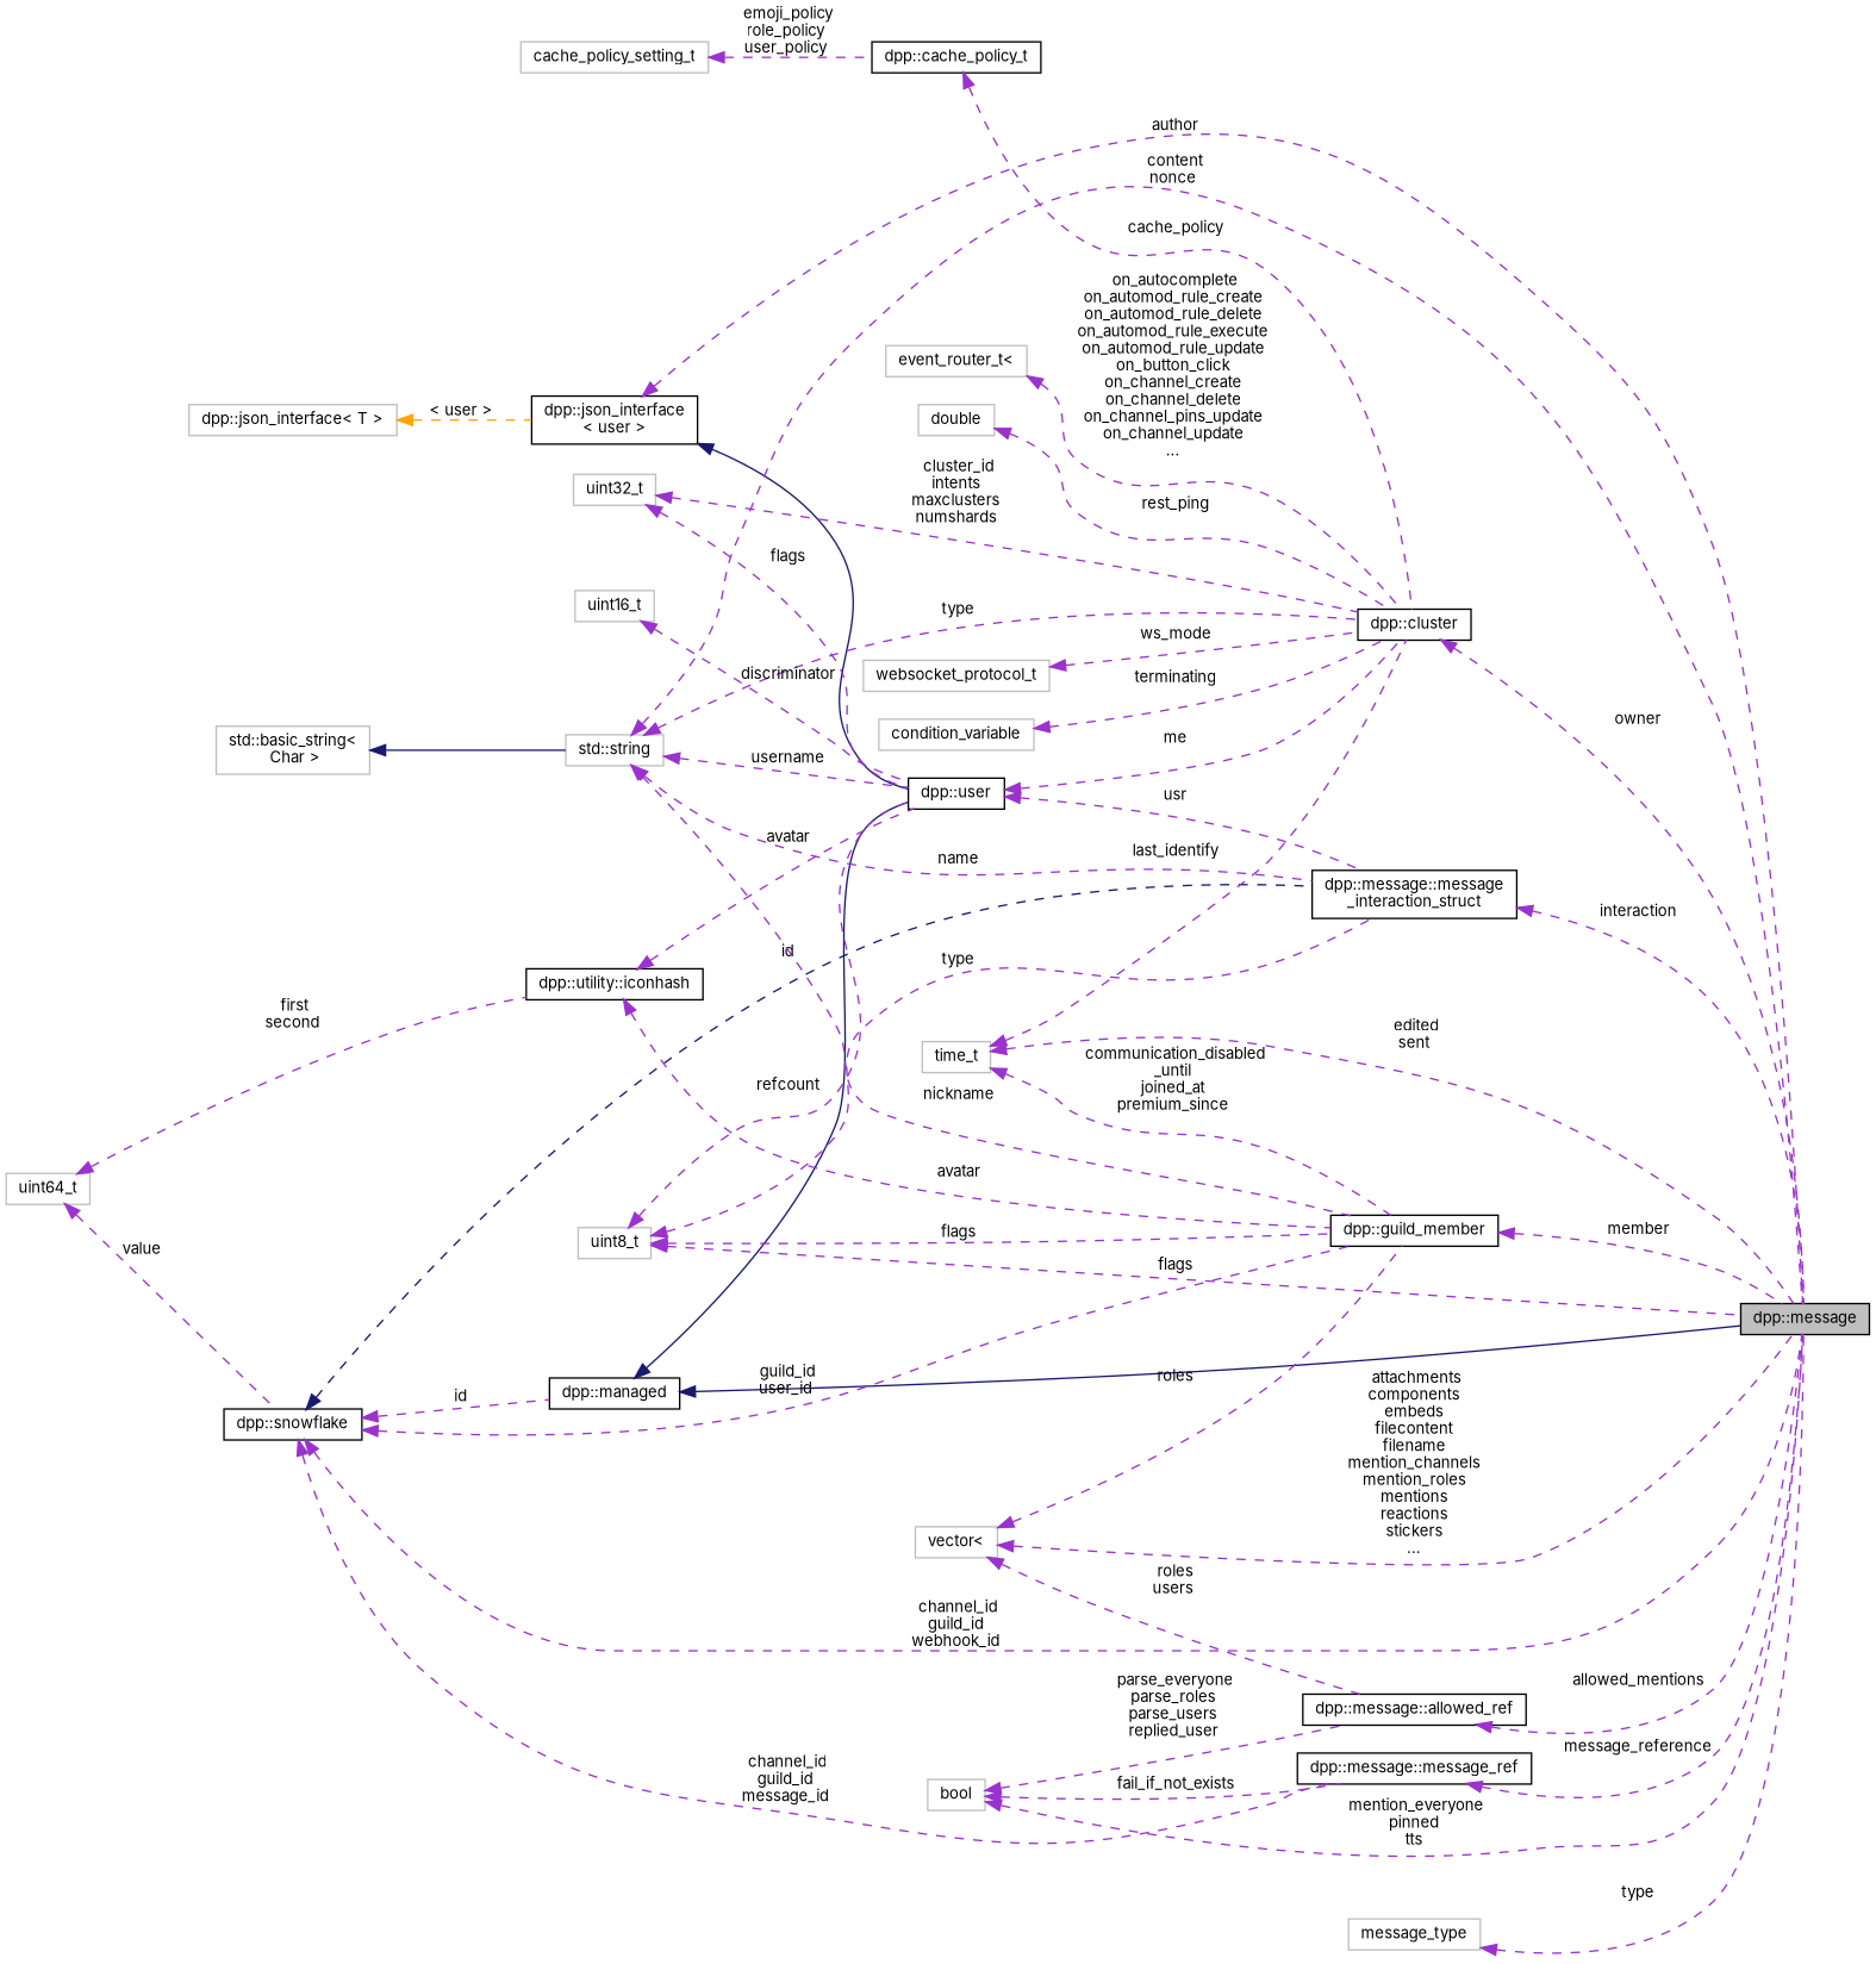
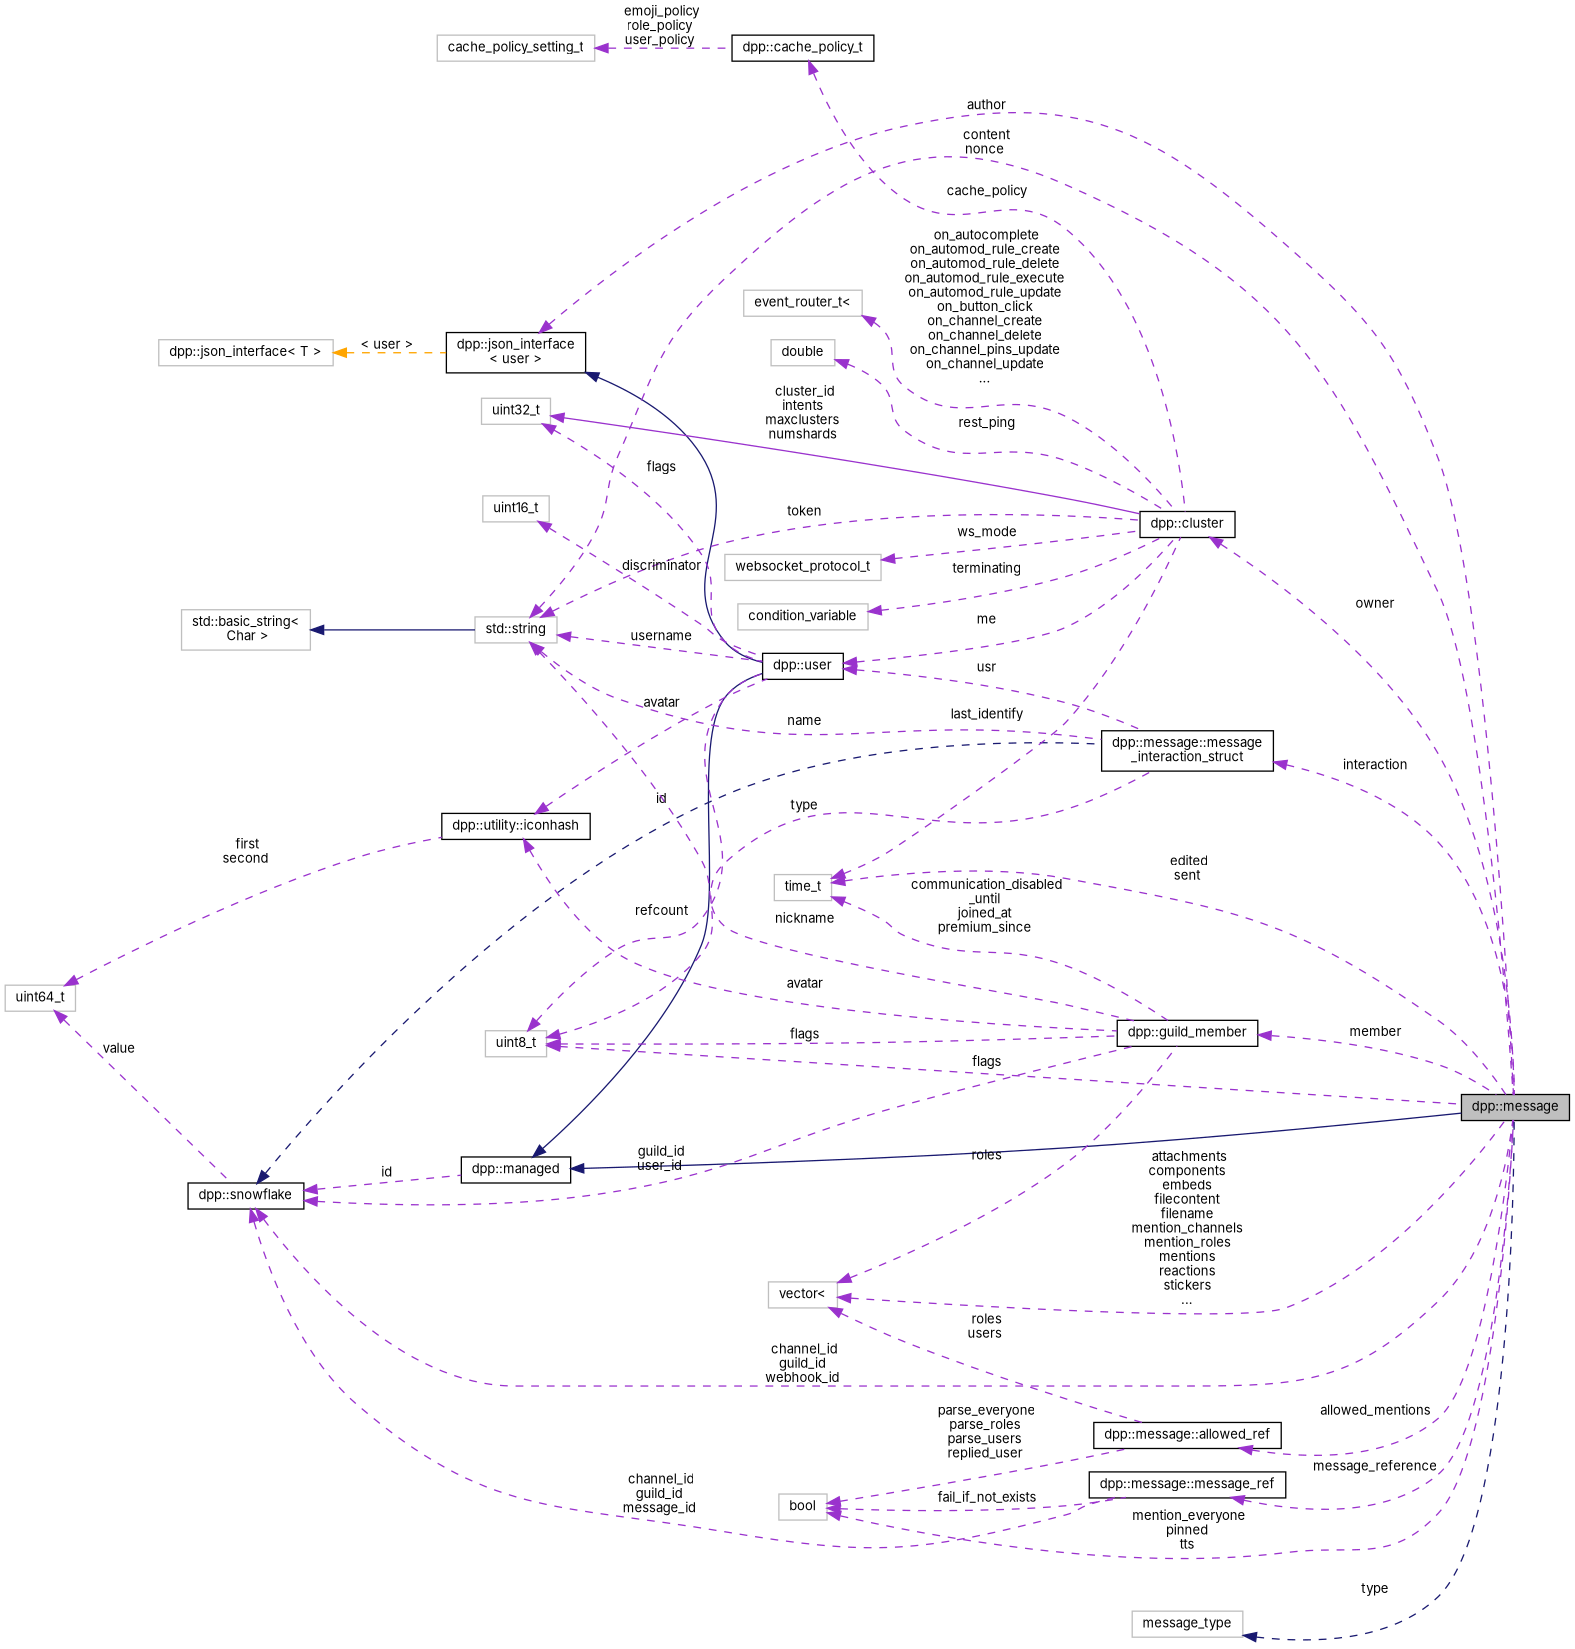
  digraph {
    fontname=Inter
    rankdir=LR
    node [color=grey75 fontname=Inter fontsize=10 shape=record]
    edge [color=darkorchid3 dir=back fontname=Inter fontsize=10 labelfontname=Helvetica labelfontsize=10 style=dashed]
    n1 [color=black fillcolor=grey75 fontcolor=black height=0.2 label="dpp::message" style=filled width=0.4]
    n2 [color=black height=0.2 label="dpp::managed" width=0.4]
    n3 [color=black height=0.2 label="dpp::user" width=0.4]
    n4 [color=black height=0.2 label="dpp::message::message\l_interaction_struct" width=0.4]
    n5 [color=black height=0.2 label="dpp::cluster" width=0.4]
    n6 [color=black height=0.2 label="dpp::snowflake" width=0.4]
    n7 [color=black height=0.2 label="dpp::guild_member" width=0.4]
    n8 [color=black height=0.2 label="dpp::message::message_ref" width=0.4]
    n9 [height=0.2 label=uint64_t width=0.4]
    n10 [color=black height=0.2 label="dpp::utility::iconhash" width=0.4]
    n11 [color=black height=0.2 label="dpp::json_interface\l\< user \>" width=0.4]
    n12 [height=0.2 label="dpp::json_interface\< T \>" width=0.4]
    n13 [height=0.2 label="std::string" width=0.4]
    n14 [height=0.2 label="std::basic_string\<\l Char \>" width=0.4]
    n15 [height=0.2 label=uint32_t width=0.4]
    n16 [height=0.2 label=uint16_t width=0.4]
    n17 [height=0.2 label=uint8_t width=0.4]
    n18 [height=0.2 label="vector\<" width=0.4]
    n19 [color=black height=0.2 label="dpp::message::allowed_ref" width=0.4]
    n20 [height=0.2 label=time_t width=0.4]
    n21 [height=0.2 label=bool width=0.4]
    n22 [height=0.2 label=message_type width=0.4]
    n23 [height=0.2 label=double width=0.4]
    n24 [color=black height=0.2 label="dpp::cache_policy_t" width=0.4]
    n25 [height=0.2 label=cache_policy_setting_t width=0.4]
    n26 [height=0.2 label=websocket_protocol_t width=0.4]
    n27 [height=0.2 label=condition_variable width=0.4]
    n28 [height=0.2 label="event_router_t\<" width=0.4]
    n2 -> n1 [color=midnightblue style=solid]
    n2 -> n3 [color=midnightblue style=solid]
    n3 -> n4 [label=" usr"]
    n3 -> n5 [label=" me"]
    n4 -> n1 [label=" interaction"]
    n5 -> n1 [label=" owner"]
    n6 -> n1 [label=" channel_id\nguild_id\nwebhook_id"]
    n6 -> n2 [label=" id"]
    n6 -> n4 [color=midnightblue label=" id"]
    n6 -> n7 [label=" guild_id\nuser_id"]
    n6 -> n8 [label=" channel_id\nguild_id\nmessage_id"]
    n7 -> n1 [label=" member"]
    n8 -> n1 [label=" message_reference"]
    n9 -> n6 [label=" value"]
    n9 -> n10 [label=" first\nsecond"]
    n10 -> n3 [label=" avatar"]
    n10 -> n7 [label=" avatar"]
    n11 -> n1 [label=" author"]
    n11 -> n3 [color=midnightblue style=solid]
    n12 -> n11 [color=orange label=" \< user \>"]
    n13 -> n1 [label=" content\nnonce"]
    n13 -> n3 [label=" username"]
    n13 -> n4 [label=" name"]
-   n13 -> n5 [label=" type"]
+   n13 -> n5 [label=" token"]
    n13 -> n7 [label=" nickname"]
    n14 -> n13 [color=midnightblue style=solid]
    n15 -> n3 [label=" flags"]
-   n15 -> n5 [label=" cluster_id\nintents\nmaxclusters\nnumshards"]
+   n15 -> n5 [label=" cluster_id\nintents\nmaxclusters\nnumshards" style=solid]
    n16 -> n3 [label=" discriminator"]
    n17 -> n1 [label=" flags"]
    n17 -> n3 [label=" refcount"]
    n17 -> n4 [label=" type"]
    n17 -> n7 [label=" flags"]
    n18 -> n1 [label=" attachments\ncomponents\nembeds\nfilecontent\nfilename\nmention_channels\nmention_roles\nmentions\nreactions\nstickers\n..."]
    n18 -> n7 [label=" roles"]
    n18 -> n19 [label=" roles\nusers"]
    n19 -> n1 [label=" allowed_mentions"]
    n20 -> n1 [label=" edited\nsent"]
    n20 -> n5 [label=" last_identify"]
    n20 -> n7 [label=" communication_disabled\l_until\njoined_at\npremium_since"]
    n21 -> n1 [label=" mention_everyone\npinned\ntts"]
    n21 -> n8 [label=" fail_if_not_exists"]
    n21 -> n19 [label=" parse_everyone\nparse_roles\nparse_users\nreplied_user"]
-   n22 -> n1 [label=" type"]
+   n22 -> n1 [color=midnightblue label=" type"]
    n23 -> n5 [label=" rest_ping"]
    n24 -> n5 [label=" cache_policy"]
    n25 -> n24 [label=" emoji_policy\nrole_policy\nuser_policy"]
    n26 -> n5 [label=" ws_mode"]
    n27 -> n5 [label=" terminating"]
    n28 -> n5 [label=" on_autocomplete\non_automod_rule_create\non_automod_rule_delete\non_automod_rule_execute\non_automod_rule_update\non_button_click\non_channel_create\non_channel_delete\non_channel_pins_update\non_channel_update\n..."]
  }
